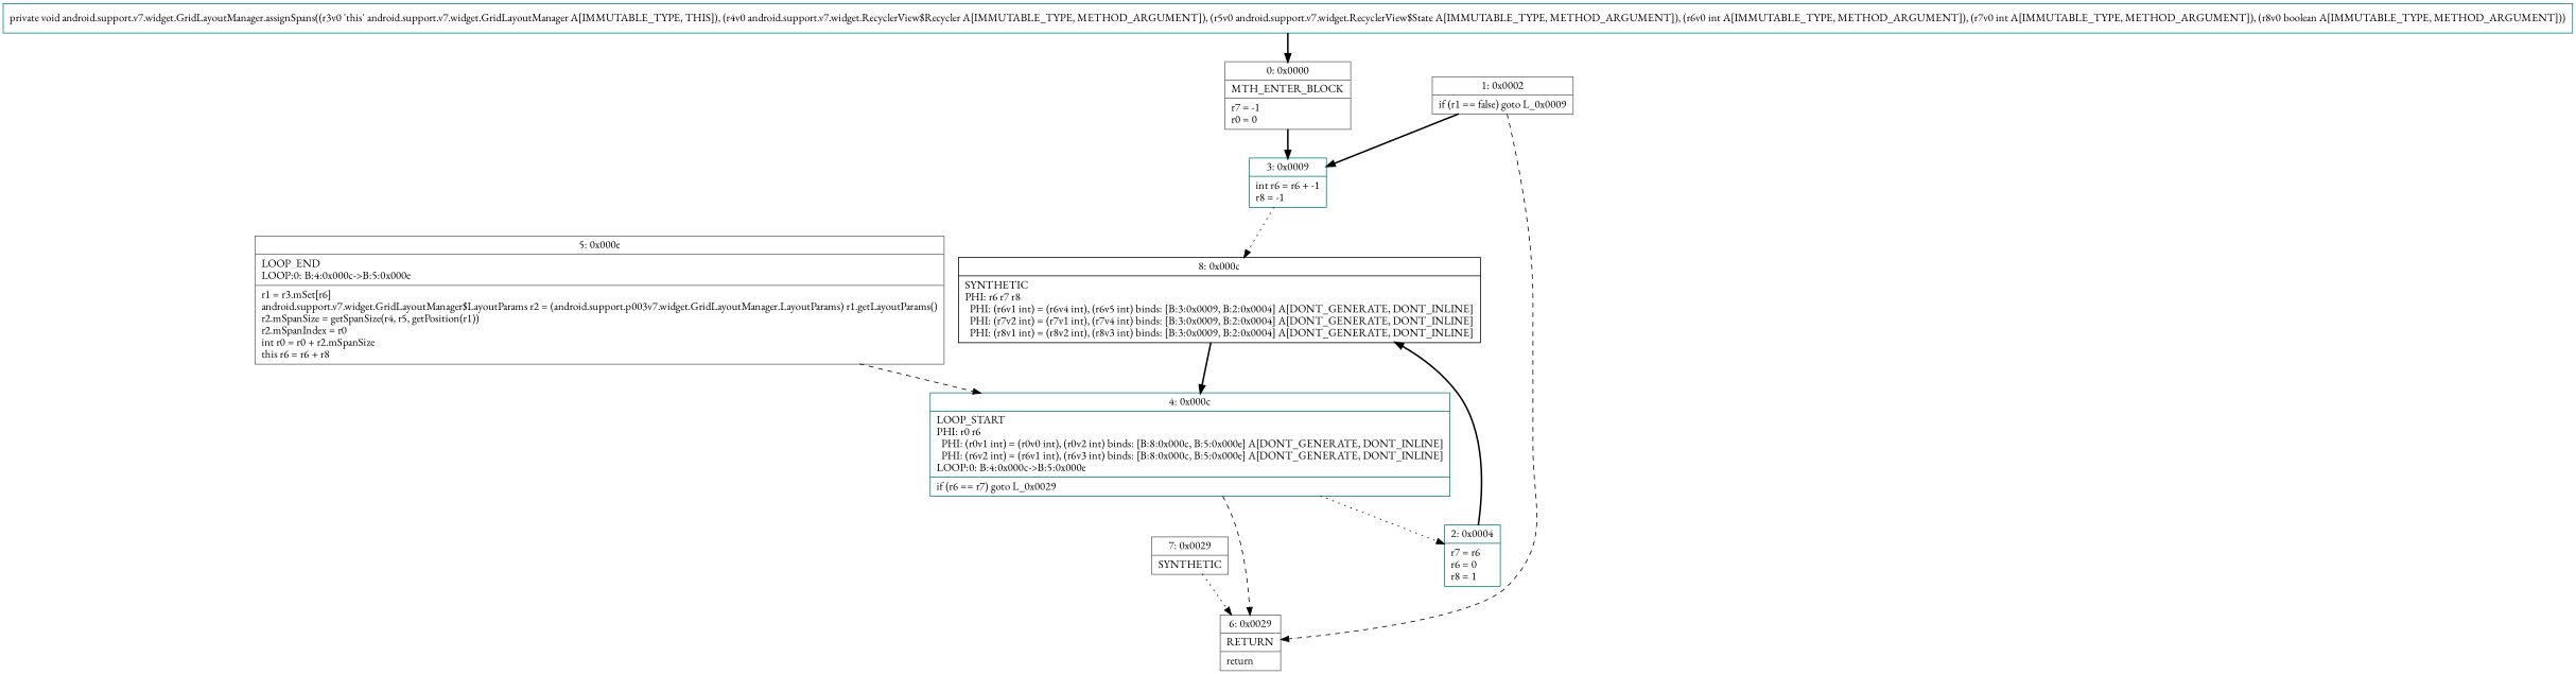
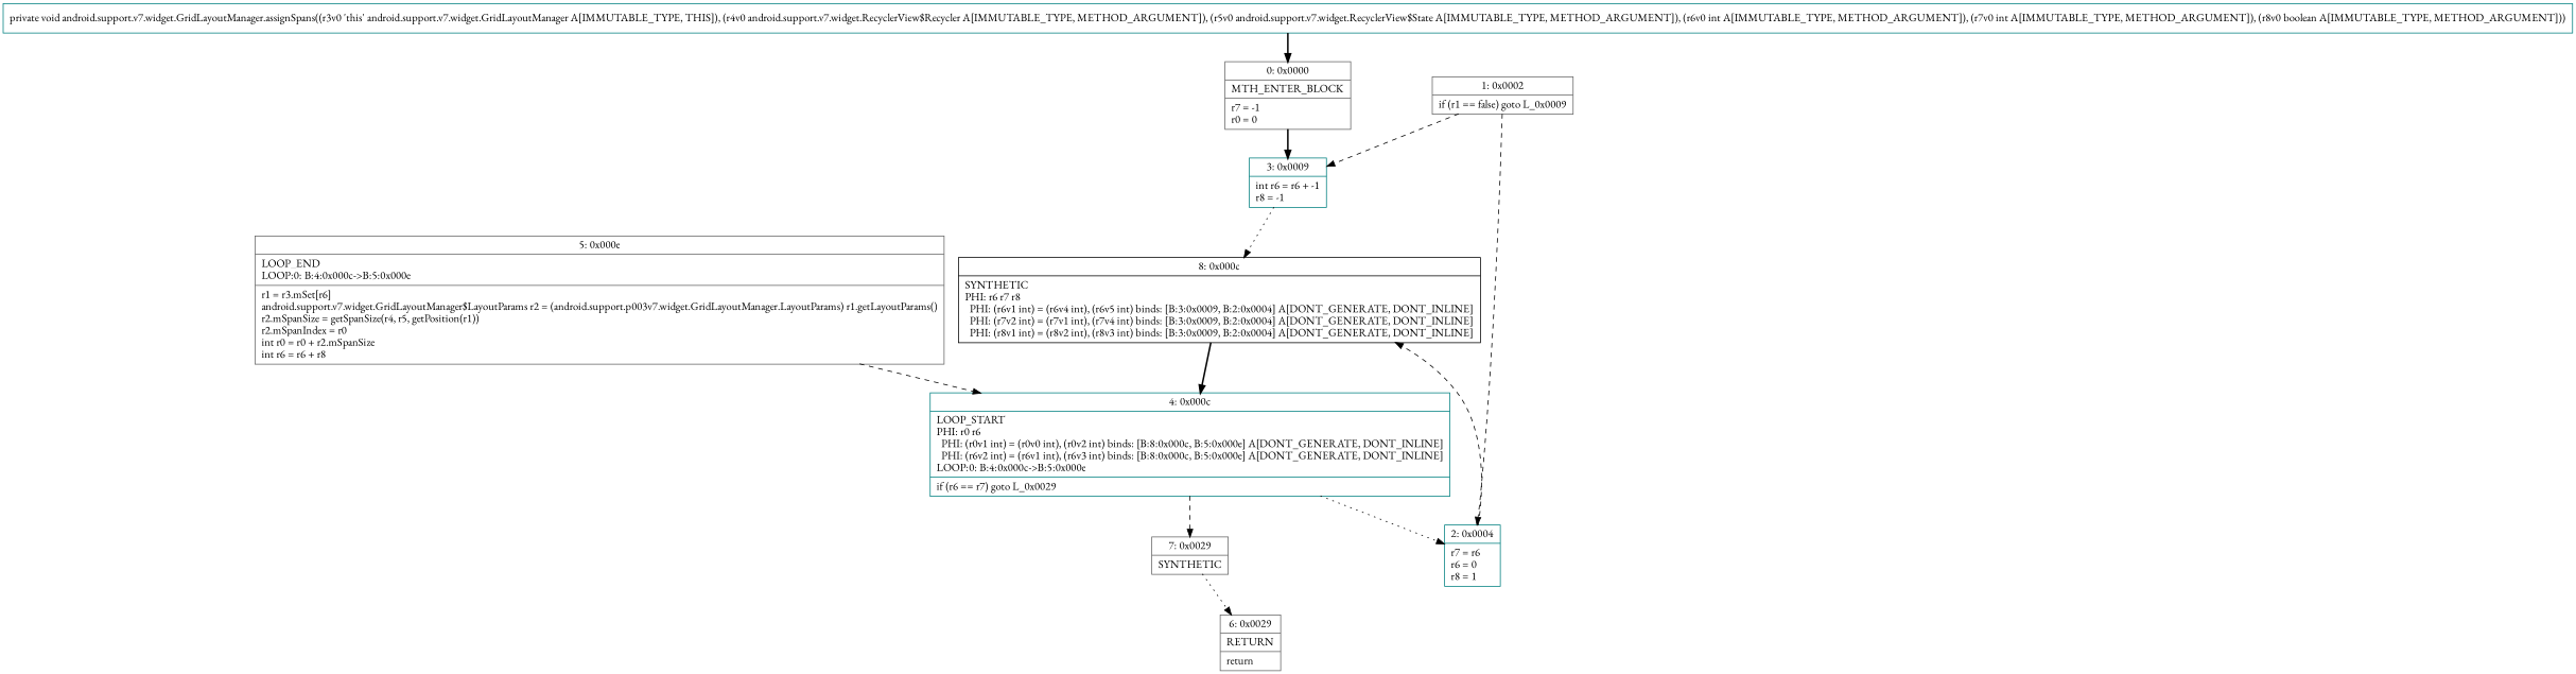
  digraph {
    fontname="EB Garamond"
    node [color=gray40 fontname="EB Garamond" shape=record]
    edge [fontname="EB Garamond" style=bold]
    n1 [label="{0\:\ 0x0000|MTH_ENTER_BLOCK\l|r7 = \-1\lr0 = 0\l}"]
    n2 [color=teal label="{3\:\ 0x0009|int r6 = r6 + \-1\lr8 = \-1\l}"]
    n3 [label="{1\:\ 0x0002|if (r1 == false) goto L_0x0009\l}"]
    n4 [color=teal label="{2\:\ 0x0004|r7 = r6\lr6 = 0\lr8 = 1\l}"]
    n5 [color=black label="{8\:\ 0x000c|SYNTHETIC\lPHI: r6 r7 r8 \l  PHI: (r6v1 int) = (r6v4 int), (r6v5 int) binds: [B:3:0x0009, B:2:0x0004] A[DONT_GENERATE, DONT_INLINE]\l  PHI: (r7v2 int) = (r7v1 int), (r7v4 int) binds: [B:3:0x0009, B:2:0x0004] A[DONT_GENERATE, DONT_INLINE]\l  PHI: (r8v1 int) = (r8v2 int), (r8v3 int) binds: [B:3:0x0009, B:2:0x0004] A[DONT_GENERATE, DONT_INLINE]\l}"]
    n6 [color=teal label="{4\:\ 0x000c|LOOP_START\lPHI: r0 r6 \l  PHI: (r0v1 int) = (r0v0 int), (r0v2 int) binds: [B:8:0x000c, B:5:0x000e] A[DONT_GENERATE, DONT_INLINE]\l  PHI: (r6v2 int) = (r6v1 int), (r6v3 int) binds: [B:8:0x000c, B:5:0x000e] A[DONT_GENERATE, DONT_INLINE]\lLOOP:0: B:4:0x000c\-\>B:5:0x000e\l|if (r6 == r7) goto L_0x0029\l}"]
    n7 [label="{7\:\ 0x0029|SYNTHETIC\l}"]
-   n8 [label="{5\:\ 0x000e|LOOP_END\lLOOP:0: B:4:0x000c\-\>B:5:0x000e\l|r1 = r3.mSet[r6]\landroid.support.v7.widget.GridLayoutManager$LayoutParams r2 = (android.support.p003v7.widget.GridLayoutManager.LayoutParams) r1.getLayoutParams()\lr2.mSpanSize = getSpanSize(r4, r5, getPosition(r1))\lr2.mSpanIndex = r0\lint r0 = r0 + r2.mSpanSize\lthis r6 = r6 + r8\l}"]
+   n8 [label="{5\:\ 0x000e|LOOP_END\lLOOP:0: B:4:0x000c\-\>B:5:0x000e\l|r1 = r3.mSet[r6]\landroid.support.v7.widget.GridLayoutManager$LayoutParams r2 = (android.support.p003v7.widget.GridLayoutManager.LayoutParams) r1.getLayoutParams()\lr2.mSpanSize = getSpanSize(r4, r5, getPosition(r1))\lr2.mSpanIndex = r0\lint r0 = r0 + r2.mSpanSize\lint r6 = r6 + r8\l}"]
    n9 [label="{6\:\ 0x0029|RETURN\l|return\l}"]
    n10 [color=teal label="{private void android.support.v7.widget.GridLayoutManager.assignSpans((r3v0 'this' android.support.v7.widget.GridLayoutManager A[IMMUTABLE_TYPE, THIS]), (r4v0 android.support.v7.widget.RecyclerView$Recycler A[IMMUTABLE_TYPE, METHOD_ARGUMENT]), (r5v0 android.support.v7.widget.RecyclerView$State A[IMMUTABLE_TYPE, METHOD_ARGUMENT]), (r6v0 int A[IMMUTABLE_TYPE, METHOD_ARGUMENT]), (r7v0 int A[IMMUTABLE_TYPE, METHOD_ARGUMENT]), (r8v0 boolean A[IMMUTABLE_TYPE, METHOD_ARGUMENT])) }"]
    n1 -> n2
    n2 -> n5 [style=dotted]
-   n3 -> n2
-   n3 -> n9 [style=dashed]
-   n4 -> n5
+   n3 -> n2 [style=dashed]
+   n3 -> n4 [style=dashed]
+   n4 -> n5 [style=dashed]
    n5 -> n6
    n6 -> n4 [style=dotted]
-   n6 -> n9 [style=dashed]
+   n6 -> n7 [style=dashed]
    n7 -> n9 [style=dotted]
    n8 -> n6 [style=dashed]
    n10 -> n1
  }
